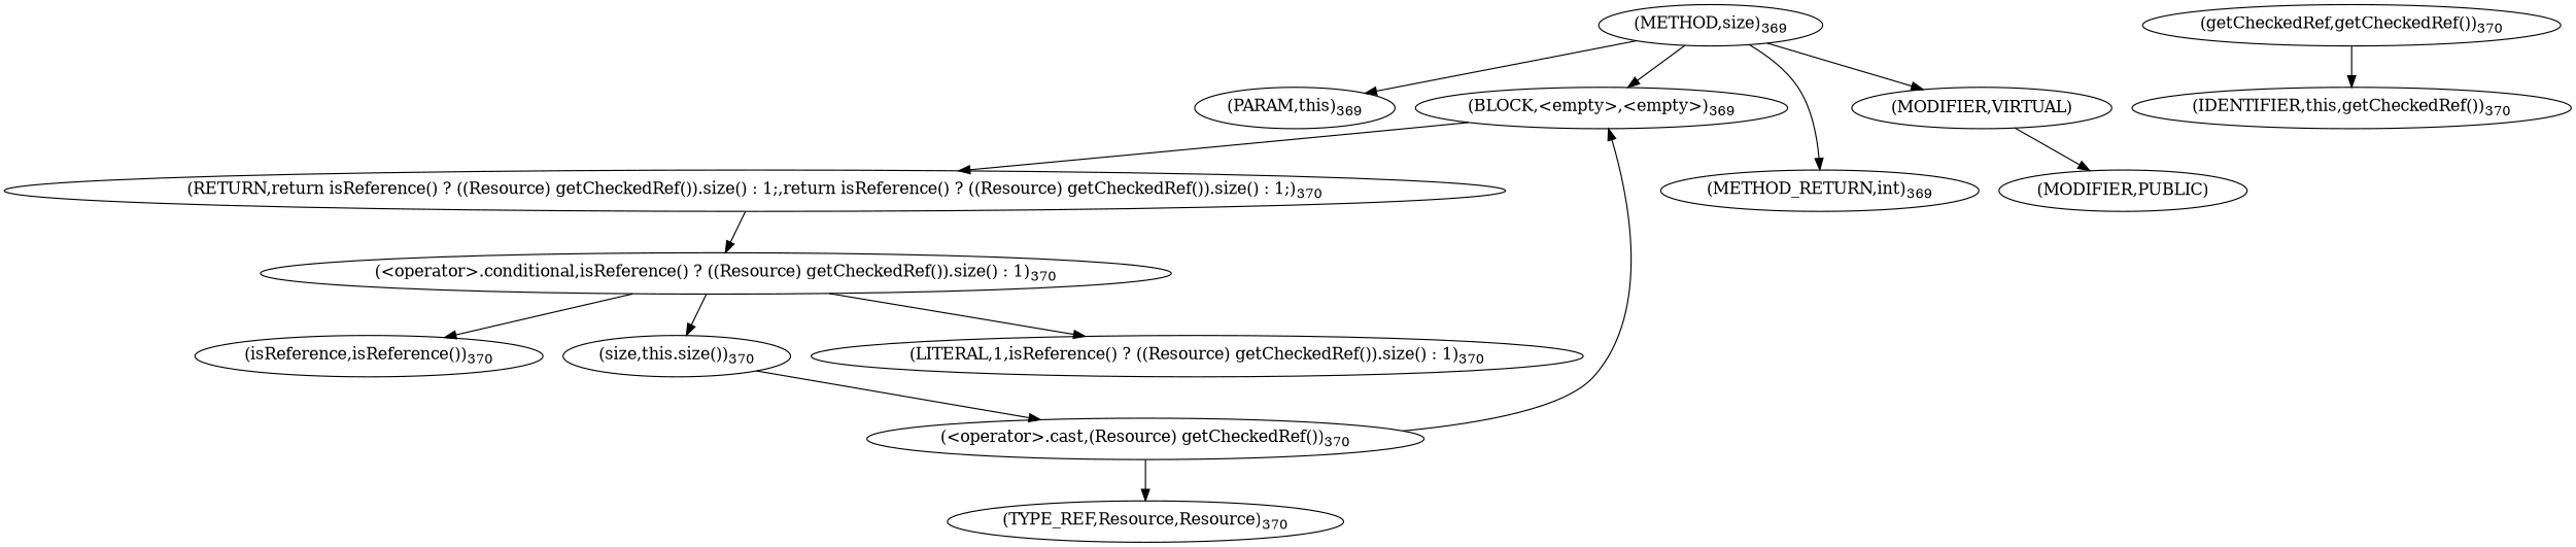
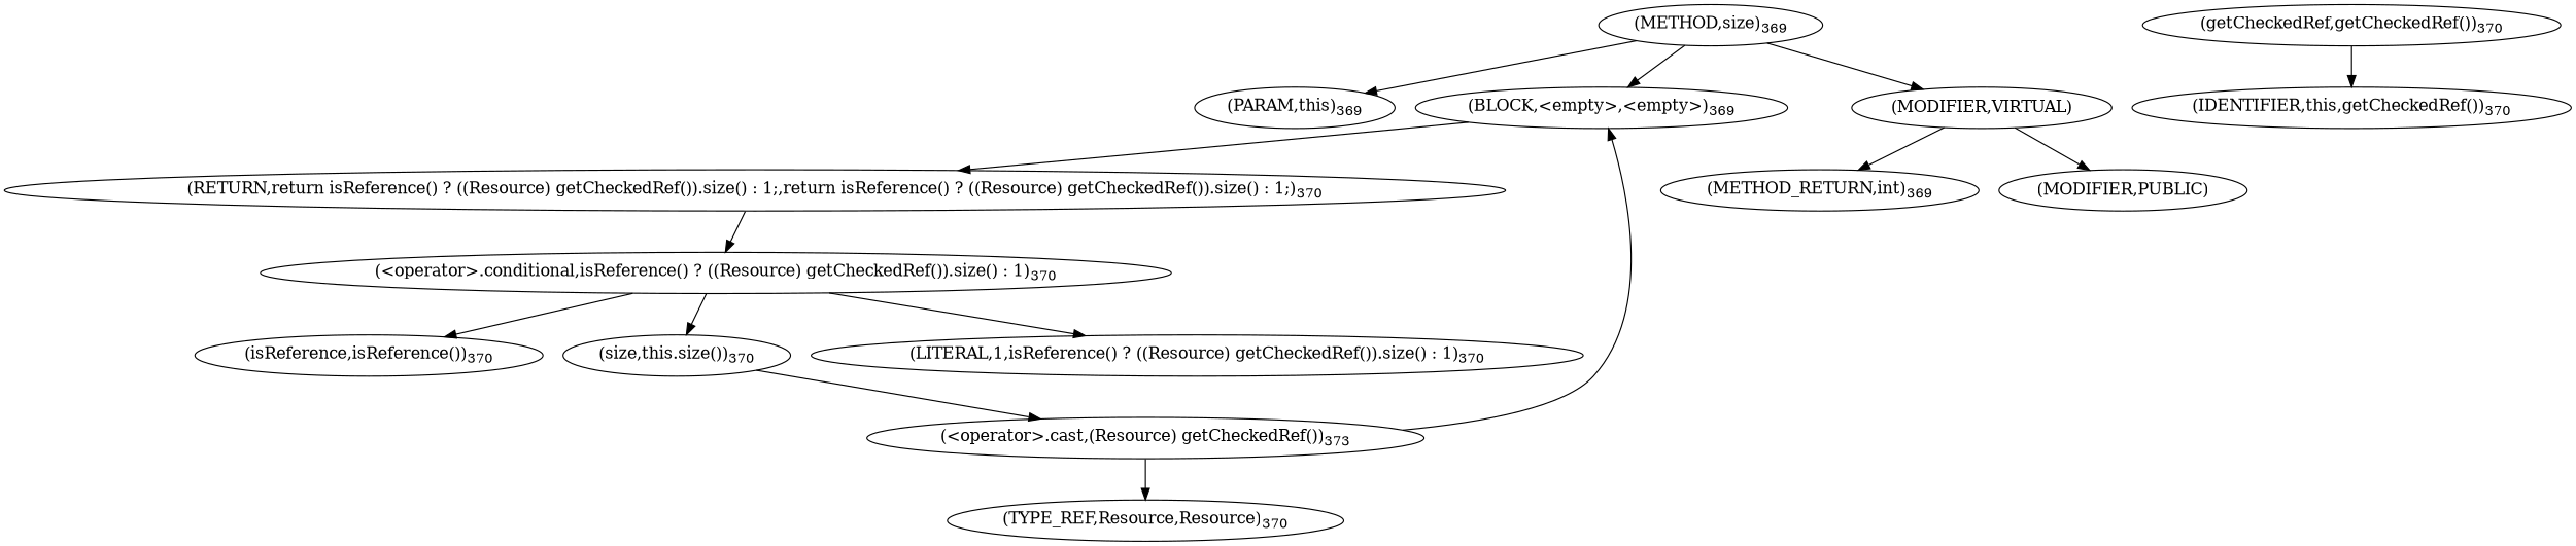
  digraph {
    n1 [label=<(METHOD,size)<SUB>369</SUB>>]
    n2 [label=<(PARAM,this)<SUB>369</SUB>>]
    n3 [label=<(BLOCK,&lt;empty&gt;,&lt;empty&gt;)<SUB>369</SUB>>]
    n4 [label=<(MODIFIER,VIRTUAL)>]
    n5 [label=<(METHOD_RETURN,int)<SUB>369</SUB>>]
    n6 [label=<(RETURN,return isReference() ? ((Resource) getCheckedRef()).size() : 1;,return isReference() ? ((Resource) getCheckedRef()).size() : 1;)<SUB>370</SUB>>]
    n7 [label=<(MODIFIER,PUBLIC)>]
    n8 [label=<(&lt;operator&gt;.conditional,isReference() ? ((Resource) getCheckedRef()).size() : 1)<SUB>370</SUB>>]
    n9 [label=<(isReference,isReference())<SUB>370</SUB>>]
    n10 [label=<(size,this.size())<SUB>370</SUB>>]
    n11 [label=<(LITERAL,1,isReference() ? ((Resource) getCheckedRef()).size() : 1)<SUB>370</SUB>>]
-   n12 [label=<(&lt;operator&gt;.cast,(Resource) getCheckedRef())<SUB>370</SUB>>]
+   n12 [label=<(&lt;operator&gt;.cast,(Resource) getCheckedRef())<SUB>373</SUB>>]
    n13 [label=<(TYPE_REF,Resource,Resource)<SUB>370</SUB>>]
    n14 [label=<(getCheckedRef,getCheckedRef())<SUB>370</SUB>>]
    n15 [label=<(IDENTIFIER,this,getCheckedRef())<SUB>370</SUB>>]
    n1 -> n2
    n1 -> n3
    n1 -> n4
-   n1 -> n5
+   n4 -> n5
    n3 -> n6
    n4 -> n7
    n6 -> n8
    n8 -> n9
    n8 -> n10
    n8 -> n11
    n10 -> n12
    n12 -> n3
    n12 -> n13
    n14 -> n15
  }
